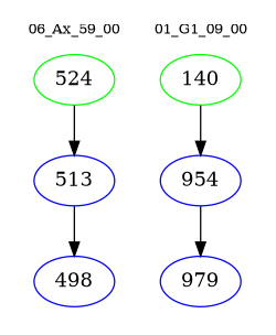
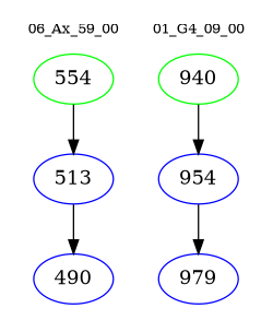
  digraph {
    node [color=blue]
    edge [color=black]
-   n1 [color=green label=524]
+   n1 [color=green label=554]
    n2 [label=513]
-   n3 [label=498]
-   n4 [color=green label=140]
+   n3 [label=490]
+   n4 [color=green label=940]
    n5 [label=954]
    n6 [label=979]
    subgraph cluster_1 {
      color=white
      fontsize=10
      label="06_Ax_59_00"
      n1
      n2
      n3
    }
    subgraph cluster_2 {
      color=white
      fontsize=10
-     label="01_G1_09_00"
+     label="01_G4_09_00"
      n4
      n5
      n6
    }
    n1 -> n2
    n2 -> n3
    n4 -> n5
    n5 -> n6
  }
